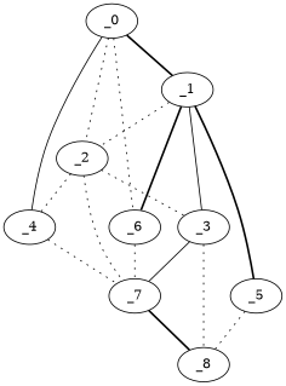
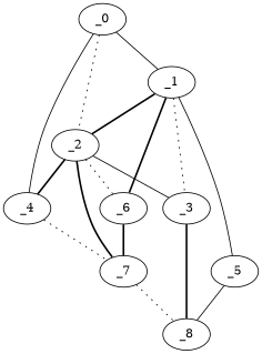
  graph {
    node [x=33]
    edge [style=dotted valence=2]
    _0 [x=17 y=31]
    _1 [x=22 y=66]
    _2 [y=39]
    _4 [x=34 y=23]
    _6 [x=37 y=14]
    _3 [y=69]
    _5 [x=34 y=85]
    _7 [x=78 y=7]
    _8 [x=122 y=15]
-   _0 -- _1 [style=bold valence=1]
+   _0 -- _1 [style=solid valence=1]
    _0 -- _2
    _0 -- _4 [style=solid]
-   _0 -- _6 [valence=1]
-   _1 -- _2
+   _2 -- _6 [valence=1]
+   _1 -- _2 [style=bold]
    _1 -- _6 [style=bold]
-   _1 -- _3 [style=solid]
-   _1 -- _5 [style=bold valence=1]
-   _2 -- _4
-   _2 -- _3 [valence=1]
-   _2 -- _7
+   _1 -- _3
+   _1 -- _5 [style=solid valence=1]
+   _2 -- _4 [style=bold]
+   _2 -- _3 [style=solid valence=1]
+   _2 -- _7 [style=bold]
    _4 -- _7
-   _6 -- _7 [valence=1]
-   _3 -- _7 [style=solid valence=1]
-   _3 -- _8
-   _5 -- _8 [valence=1]
-   _7 -- _8 [style=bold valence=1]
+   _6 -- _7 [style=bold valence=1]
+   _3 -- _8 [style=bold]
+   _5 -- _8 [style=solid valence=1]
+   _7 -- _8 [valence=1]
  }
